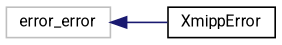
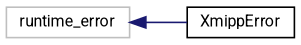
  digraph {
    rankdir=LR
    fontname=Roboto
    node [fillcolor=white fontname=Roboto fontsize=10 shape=record style=filled]
-   n1 [color=grey75 height=0.2 label=error_error width=0.4]
+   n1 [color=grey75 height=0.2 label=runtime_error width=0.4]
    n2 [color=black height=0.2 label=XmippError width=0.4]
    n1 -> n2 [color=midnightblue dir=back fontname=Roboto fontsize=10 labelfontname=Helvetica labelfontsize=10 style=solid]
  }
